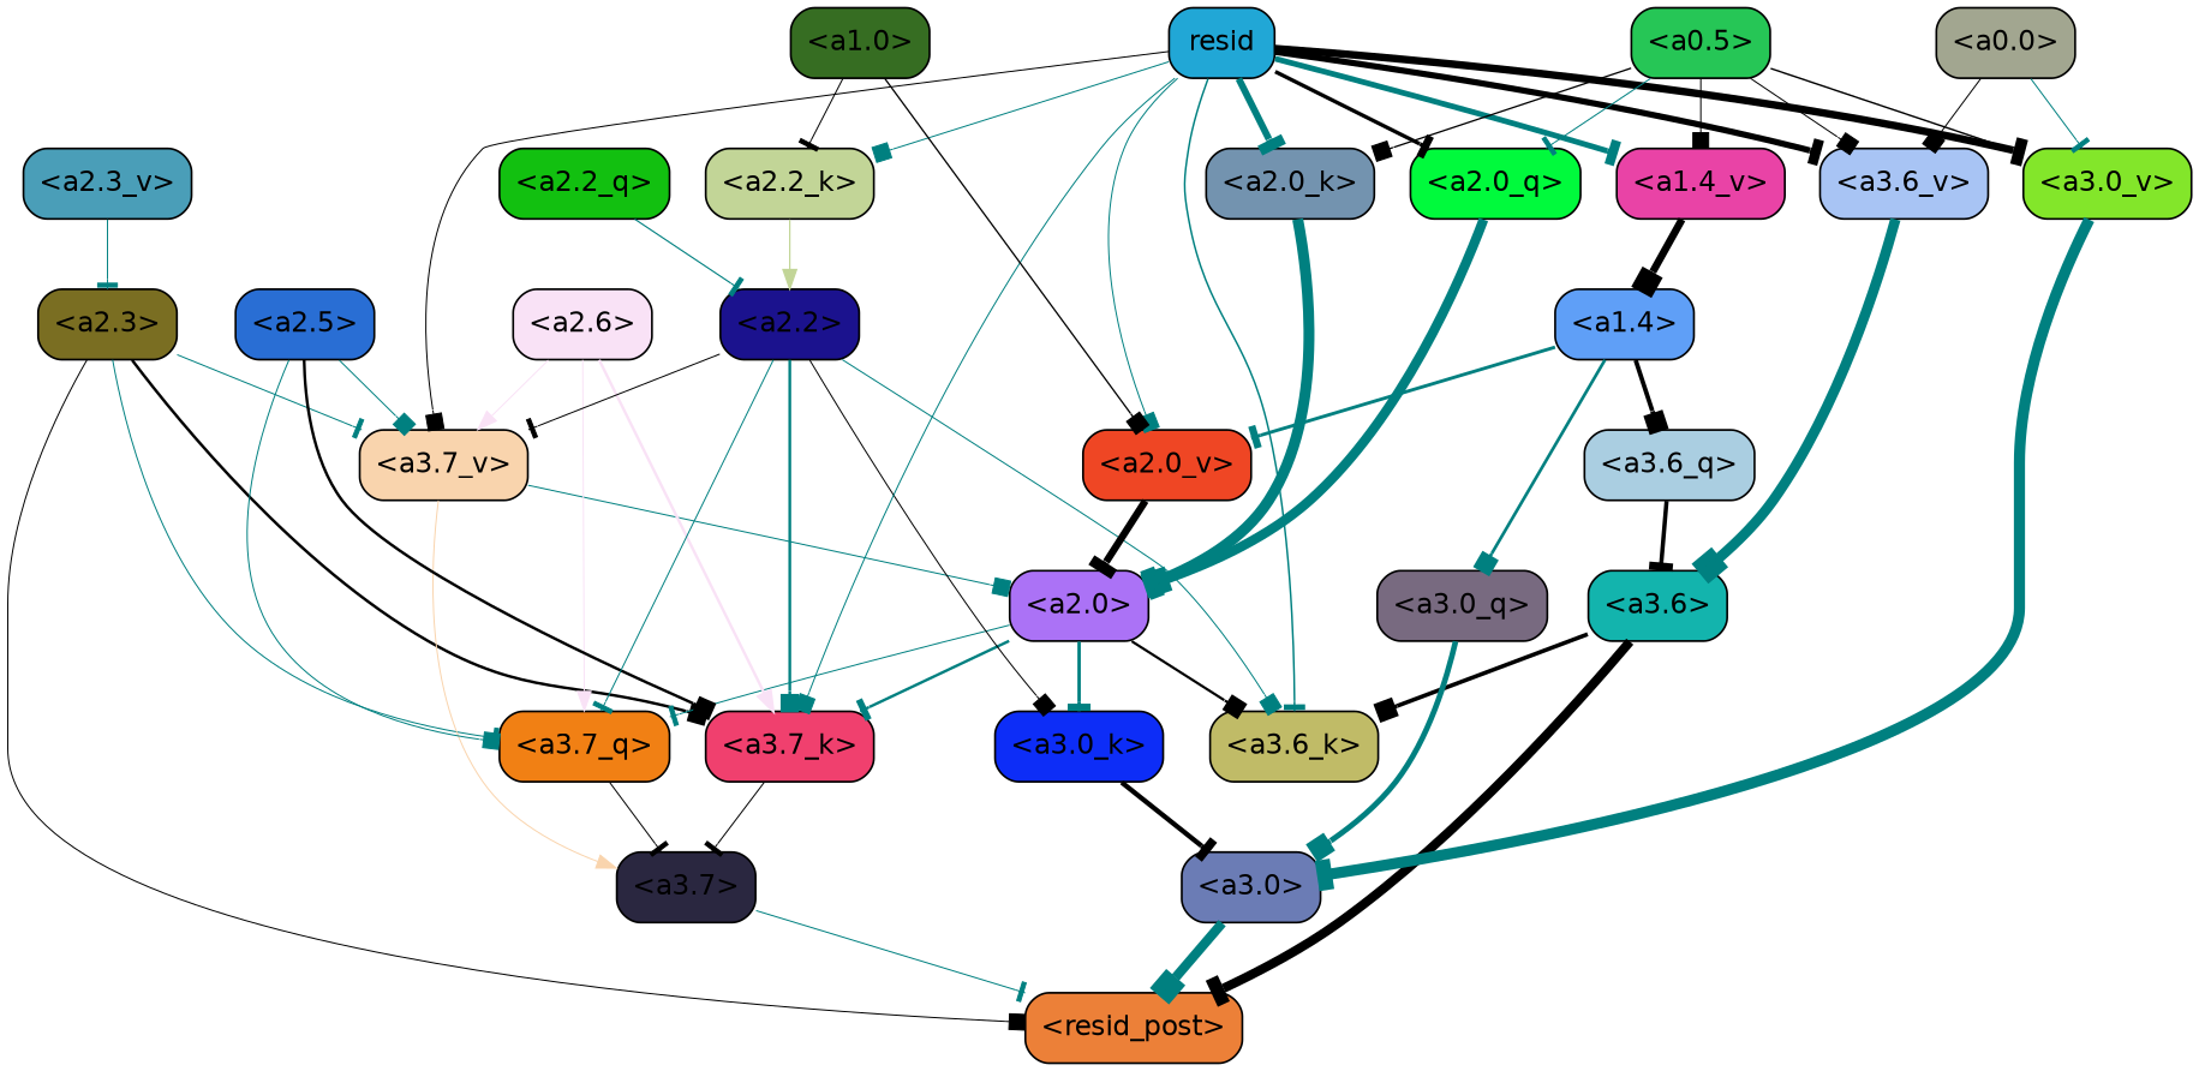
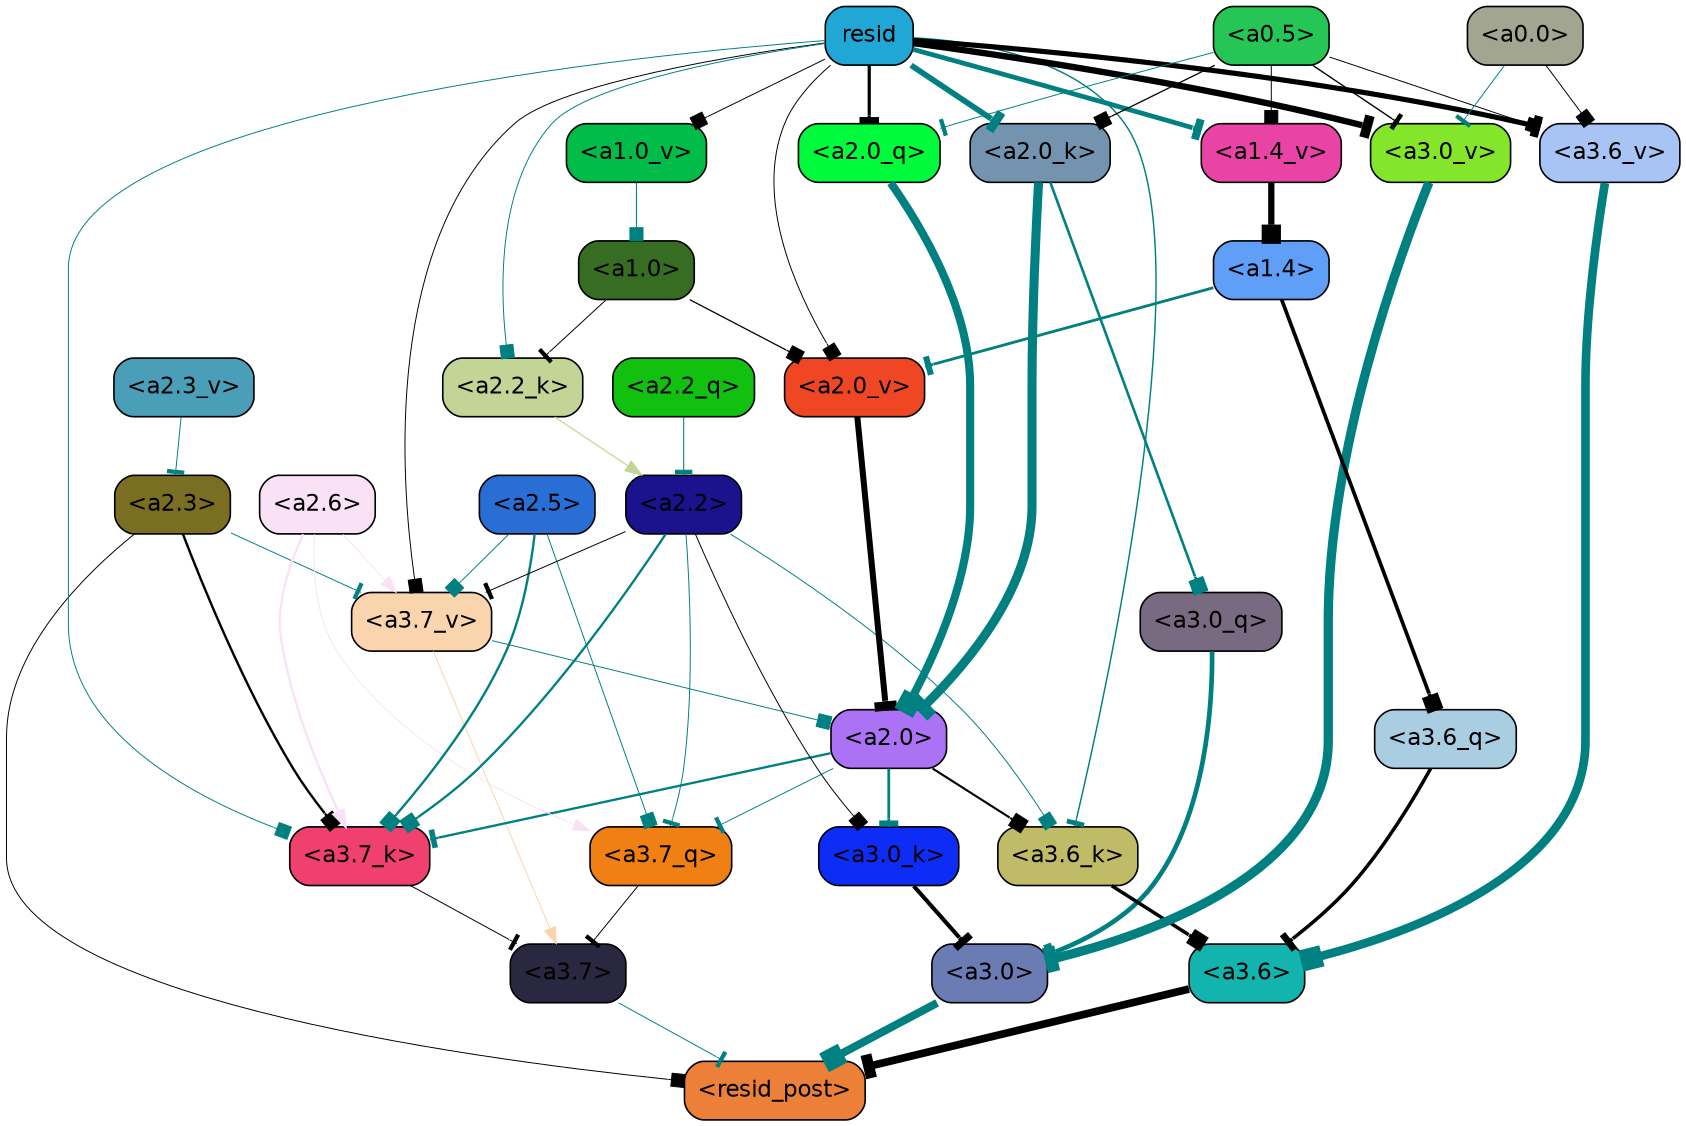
  strict digraph {
    splines=true
    node [color=black fontname=Helvetica shape=box style="filled, rounded"]
    edge [arrowhead=tee color=teal penwidth=0.6]
    "<a3.7>" [fillcolor="#2a2740"]
    "<resid_post>" [fillcolor="#ec8038"]
    "<a3.6>" [fillcolor="#13b4ad"]
    "<a3.0>" [fillcolor="#6b7cb5"]
    "<a2.3>" [fillcolor="#7a6e22"]
    "<a3.7_q>" [fillcolor="#f18014"]
    "<a3.7_k>" [fillcolor="#f0406e"]
    "<a3.7_v>" [fillcolor="#f9d4ad"]
    "<a2.0>" [fillcolor="#ab72f6"]
    "<a3.6_q>" [fillcolor="#aacee1"]
    "<a3.0_q>" [fillcolor="#786a80"]
    "<a3.6_k>" [fillcolor="#c0bb67"]
    "<a3.0_k>" [fillcolor="#0d2df7"]
    "<a3.6_v>" [fillcolor="#a8c4f4"]
    "<a3.0_v>" [fillcolor="#83e62a"]
    "<a2.6>" [fillcolor="#f9e2f6"]
    "<a2.5>" [fillcolor="#296ed4"]
    "<a2.2>" [fillcolor="#1b128e"]
    "<a1.4>" [fillcolor="#5f9ff7"]
    "<a2.0_v>" [fillcolor="#ef4624"]
    n21 [fillcolor="#21a7d6" label=resid]
    "<a2.0_q>" [fillcolor="#00fa3c"]
    "<a2.2_k>" [fillcolor="#c2d597"]
    "<a2.0_k>" [fillcolor="#7393af"]
    "<a1.4_v>" [fillcolor="#e943a6"]
+   "<a1.0_v>" [fillcolor="#01bc48"]
    "<a1.0>" [fillcolor="#366d22"]
    "<a0.5>" [fillcolor="#26c656"]
    "<a0.0>" [fillcolor="#a2a690"]
    "<a2.2_q>" [fillcolor="#12c010"]
    "<a2.3_v>" [fillcolor="#4a9eb8"]
    "<a3.7>" -> "<resid_post>"
    "<a3.6>" -> "<resid_post>" [color=black penwidth=4.746312499046326]
    "<a3.0>" -> "<resid_post>" [arrowhead=box penwidth=4.896343111991882]
    "<a2.3>" -> "<resid_post>" [arrowhead=box color=black]
-   "<a2.3>" -> "<a3.7_q>"
    "<a2.3>" -> "<a3.7_k>" [arrowhead=box color=black penwidth=1.467104621231556]
    "<a2.3>" -> "<a3.7_v>"
    "<a3.7_q>" -> "<a3.7>" [color=black]
    "<a3.7_k>" -> "<a3.7>" [color=black]
    "<a3.7_v>" -> "<a3.7>" [color="#f9d4ad" arrowhead=""]
    "<a3.7_v>" -> "<a2.0>" [arrowhead=box]
    "<a2.0>" -> "<a3.7_q>"
    "<a2.0>" -> "<a3.7_k>" [penwidth=1.4314699843525887]
    "<a2.0>" -> "<a3.6_k>" [arrowhead=box color=black penwidth=1.2950235605239868]
    "<a2.0>" -> "<a3.0_k>" [penwidth=1.712992787361145]
    "<a3.6_q>" -> "<a3.6>" [color=black penwidth=2.160832464694977]
-   "<a3.0_q>" -> "<a3.0>" [arrowhead=box penwidth=2.870753765106201]
-   "<a3.6>" -> "<a3.6_k>" [arrowhead=box color=black penwidth=2.13908451795578]
+   "<a3.0_q>" -> "<a3.0>" [penwidth=2.870753765106201]
+   "<a3.6_k>" -> "<a3.6>" [arrowhead=box color=black penwidth=2.13908451795578]
    "<a3.0_k>" -> "<a3.0>" [color=black penwidth=2.520303964614868]
    "<a3.6_v>" -> "<a3.6>" [arrowhead=box penwidth=5.297133803367615]
    "<a3.0_v>" -> "<a3.0>" [penwidth=5.680712580680847]
    "<a2.6>" -> "<a3.7_q>" [color="#f9e2f6" arrowhead=""]
    "<a2.6>" -> "<a3.7_k>" [color="#f9e2f6" penwidth=1.4453159049153328 arrowhead=""]
    "<a2.6>" -> "<a3.7_v>" [color="#f9e2f6" arrowhead=""]
    "<a2.5>" -> "<a3.7_q>" [arrowhead=box]
-   "<a2.5>" -> "<a3.7_k>" [arrowhead=box color=black penwidth=1.4526091292500496]
+   "<a2.5>" -> "<a3.7_k>" [arrowhead=box penwidth=1.4526091292500496]
    "<a2.5>" -> "<a3.7_v>" [arrowhead=box]
    "<a2.2>" -> "<a3.7_q>"
    "<a2.2>" -> "<a3.7_k>" [arrowhead=box penwidth=1.4310357049107552]
    "<a2.2>" -> "<a3.7_v>" [color=black]
    "<a2.2>" -> "<a3.6_k>" [arrowhead=box]
    "<a2.2>" -> "<a3.0_k>" [arrowhead=box color=black]
    "<a1.4>" -> "<a3.6_q>" [arrowhead=box color=black penwidth=2.2719132900238037]
-   "<a1.4>" -> "<a3.0_q>" [arrowhead=box penwidth=1.5932877659797668]
+   "<a2.0_k>" -> "<a3.0_q>" [arrowhead=box penwidth=1.5932877659797668]
    "<a1.4>" -> "<a2.0_v>" [penwidth=1.7291951477527618]
    "<a2.0_v>" -> "<a2.0>" [color=black penwidth=3.7102378383278847]
    n21 -> "<a3.7_k>" [arrowhead=box]
    n21 -> "<a3.7_v>" [arrowhead=box color=black]
    n21 -> "<a3.6_k>" [penwidth=0.891706109046936]
    n21 -> "<a3.6_v>" [color=black penwidth=3.1766927242279053]
    n21 -> "<a3.0_v>" [color=black penwidth=3.9005755856633186]
-   n21 -> "<a2.0_v>" [arrowhead=box]
+   n21 -> "<a2.0_v>" [arrowhead=box color=black]
    n21 -> "<a2.0_q>" [color=black penwidth=1.9666987657546997]
    n21 -> "<a2.2_k>" [arrowhead=box]
    n21 -> "<a2.0_k>" [penwidth=3.5067105293273926]
    n21 -> "<a1.4_v>" [penwidth=2.921818971633911]
+   n21 -> "<a1.0_v>" [arrowhead=box color=black]
    "<a2.0_q>" -> "<a2.0>" [arrowhead=box penwidth=4.966194009408355]
    "<a2.2_k>" -> "<a2.2>" [color="#c2d597" penwidth=0.7399393804371357 arrowhead=""]
    "<a2.0_k>" -> "<a2.0>" [penwidth=5.5817058570683]
    "<a1.4_v>" -> "<a1.4>" [arrowhead=box color=black penwidth=3.84571635723114]
+   "<a1.0_v>" -> "<a1.0>" [arrowhead=box penwidth=0.6638844013214111]
    "<a1.0>" -> "<a2.0_v>" [arrowhead=box color=black penwidth=0.7823128998279572]
    "<a1.0>" -> "<a2.2_k>" [color=black]
    "<a0.5>" -> "<a3.6_v>" [arrowhead=box color=black]
    "<a0.5>" -> "<a3.0_v>" [color=black penwidth=0.8493617177009583]
    "<a0.5>" -> "<a2.0_q>"
    "<a0.5>" -> "<a2.0_k>" [arrowhead=box color=black penwidth=0.7897228002548218]
    "<a0.5>" -> "<a1.4_v>" [arrowhead=box color=black]
    "<a0.0>" -> "<a3.6_v>" [arrowhead=box color=black]
    "<a0.0>" -> "<a3.0_v>"
    "<a2.2_q>" -> "<a2.2>" [penwidth=0.6677633281797171]
    "<a2.3_v>" -> "<a2.3>"
  }
